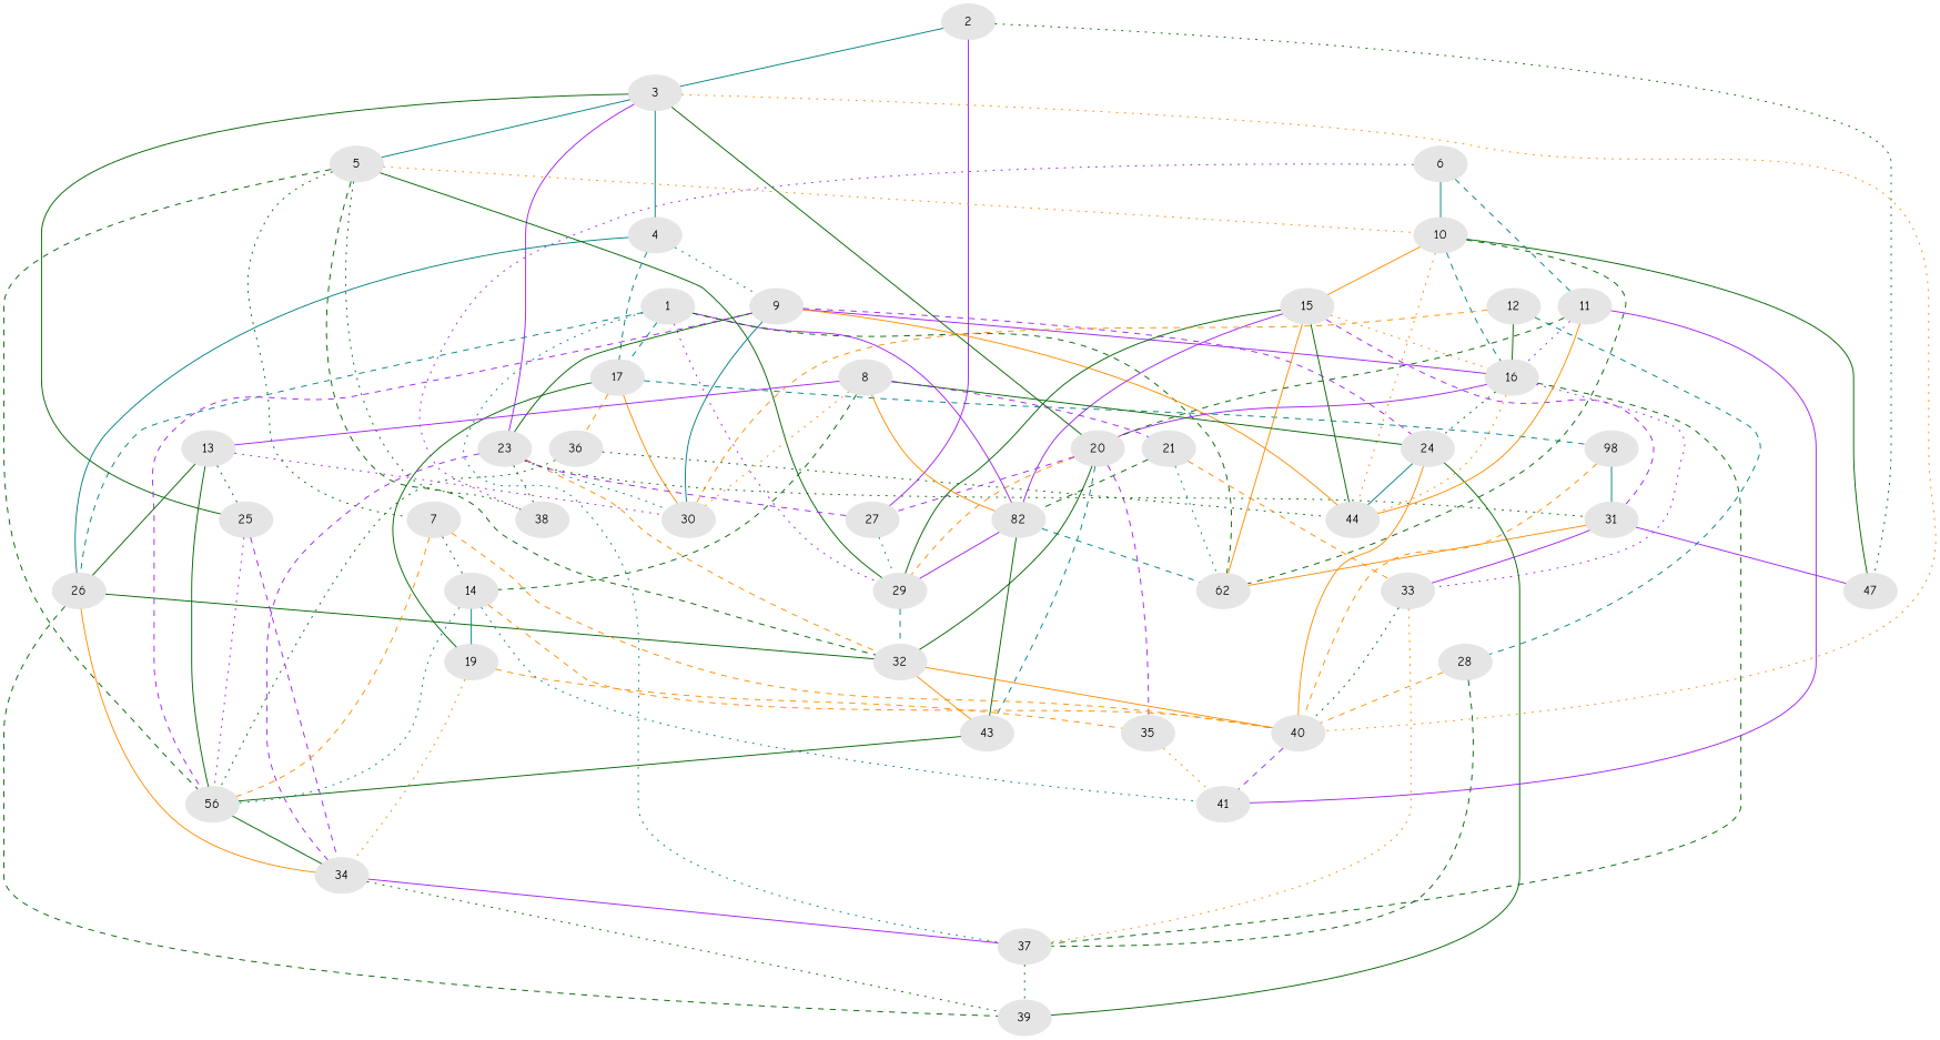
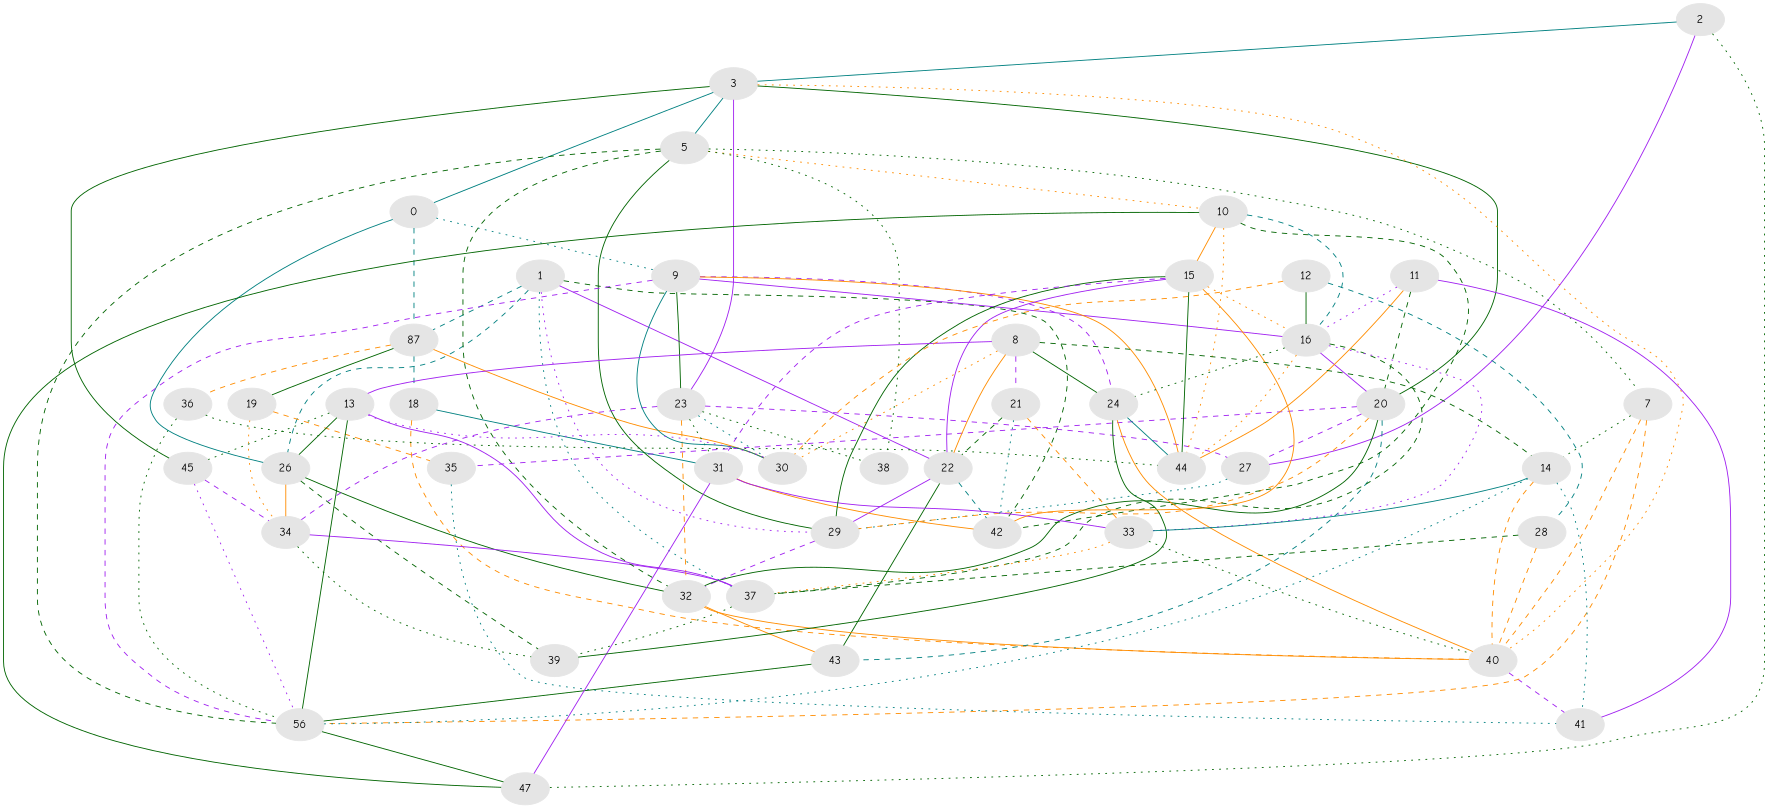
  graph {
    fontname="Comic Neue"
    node [color=gray90 fontname="Comic Neue" style=filled]
    edge [color=darkgreen fontname="Comic Neue" style=solid weight=1.0]
    1
-   17
-   22 [label=82]
+   17 [label=87]
+   22
    26
    29
    37
-   42 [label=62]
+   42
    30
-   18 [label=98]
+   18
    19
    36
    43
    32
    34
    39
    2
    3
    27
    47
-   4
+   4 [label=0]
    5
    20
    23
-   25
+   25 [label=45]
    40
    9
    7
    10
    38
    n30 [label=56]
    35
    31
    41
    24
    16
    44
    14
    15
-   6
    11
    33
    8
    13
    21
    12
    28
    1 -- 17 [color=teal style=dashed]
    1 -- 22 [color=purple]
    1 -- 26 [color=teal style=dashed]
    1 -- 29 [color=purple style=dotted]
    1 -- 37 [color=teal style=dotted]
    1 -- 42 [style=dashed]
    17 -- 30 [color=darkorange]
    17 -- 18 [color=teal style=dashed]
    17 -- 19
    17 -- 36 [color=darkorange style=dashed]
    22 -- 29 [color=purple]
    22 -- 42 [color=teal style=dashed]
    22 -- 43
    26 -- 32
    26 -- 34 [color=darkorange]
    26 -- 39 [style=dashed]
-   29 -- 32 [color=teal style=dashed]
+   29 -- 32 [color=purple style=dashed]
    37 -- 39 [style=dotted weight=2.0]
    18 -- 40 [color=darkorange style=dashed]
    18 -- 31 [color=teal]
    19 -- 34 [color=darkorange style=dotted]
    19 -- 35 [color=darkorange style=dashed]
    36 -- n30 [style=dotted]
    36 -- 44 [style=dotted]
    43 -- n30
    32 -- 43 [color=darkorange]
    32 -- 40 [color=darkorange]
    34 -- 37 [color=purple]
    34 -- 39 [style=dotted]
    2 -- 3 [color=teal]
    2 -- 27 [color=purple]
    2 -- 47 [style=dotted]
    3 -- 4 [color=teal]
    3 -- 5 [color=teal]
    3 -- 20
    3 -- 23 [color=purple]
    3 -- 25
    3 -- 40 [color=darkorange style=dotted]
    27 -- 29 [color=teal style=dotted]
    4 -- 17 [color=teal style=dashed]
    4 -- 26 [color=teal]
    4 -- 9 [color=teal style=dotted]
    5 -- 29
    5 -- 32 [style=dashed]
    5 -- 7 [style=dotted]
    5 -- 10 [color=darkorange style=dotted]
    5 -- 38 [style=dotted]
    5 -- n30 [style=dashed]
    20 -- 29 [color=darkorange style=dashed]
    20 -- 43 [color=teal style=dashed]
    20 -- 32
    20 -- 27 [color=purple style=dashed]
    20 -- 35 [color=purple style=dashed]
    23 -- 30 [color=teal style=dotted]
    23 -- 32 [color=darkorange style=dashed]
    23 -- 34 [color=purple style=dashed]
    23 -- 27 [color=purple style=dashed]
    23 -- 38 [style=dotted]
    23 -- 31 [style=dotted weight=2.0]
    25 -- 34 [color=purple style=dashed]
    25 -- n30 [color=purple style=dotted]
    40 -- 41 [color=purple style=dashed]
    9 -- 30 [color=teal]
    9 -- 23
    9 -- n30 [color=purple style=dashed weight=2.0]
    9 -- 24 [color=purple style=dashed]
    9 -- 16 [color=purple]
    9 -- 44 [color=darkorange]
    7 -- 40 [color=darkorange style=dashed]
    7 -- n30 [color=darkorange style=dashed]
    7 -- 14 [style=dotted]
    10 -- 42 [style=dashed]
    10 -- 47
    10 -- 16 [color=teal style=dashed]
    10 -- 44 [color=darkorange style=dotted]
    10 -- 15 [color=darkorange]
-   n30 -- 34
-   35 -- 41 [color=darkorange style=dotted]
+   n30 -- 47
+   35 -- 41 [color=teal style=dotted]
    31 -- 42 [color=darkorange]
    31 -- 47 [color=purple]
    31 -- 33 [color=purple]
    24 -- 39
    24 -- 40 [color=darkorange]
    24 -- 44 [color=teal]
    16 -- 37 [style=dashed]
    16 -- 20 [color=purple]
    16 -- 24 [style=dotted]
    16 -- 44 [color=darkorange style=dotted]
    16 -- 33 [color=purple style=dotted]
    14 -- 40 [color=darkorange style=dashed]
    14 -- n30 [color=teal style=dotted]
    14 -- 41 [color=teal style=dotted]
-   14 -- 19 [color=teal weight=2.0]
+   14 -- 33 [color=teal weight=2.0]
    15 -- 22 [color=purple]
    15 -- 29
    15 -- 42 [color=darkorange]
    15 -- 31 [color=purple style=dashed]
    15 -- 16 [color=darkorange style=dotted]
    15 -- 44
-   6 -- 10 [color=teal]
-   6 -- 38 [color=purple style=dotted]
-   6 -- 11 [color=teal style=dashed]
    11 -- 20 [style=dashed weight=2.0]
    11 -- 41 [color=purple]
    11 -- 16 [color=purple style=dotted]
    11 -- 44 [color=darkorange]
    33 -- 37 [color=darkorange style=dotted]
    33 -- 40 [style=dotted]
    8 -- 22 [color=darkorange]
    8 -- 30 [color=darkorange style=dotted]
    8 -- 24
    8 -- 14 [style=dashed]
    8 -- 13 [color=purple]
    8 -- 21 [color=purple style=dashed]
    13 -- 26
+   13 -- 37 [color=purple]
    13 -- 30 [color=purple style=dotted]
    13 -- 25 [style=dotted weight=2.0]
    13 -- n30
    21 -- 22 [style=dashed]
    21 -- 42 [color=teal style=dotted weight=2.0]
    21 -- 33 [color=darkorange style=dashed weight=2.0]
    12 -- 30 [color=darkorange style=dashed]
    12 -- 16
    12 -- 28 [color=teal style=dashed]
    28 -- 37 [style=dashed]
    28 -- 40 [color=darkorange style=dashed]
  }
